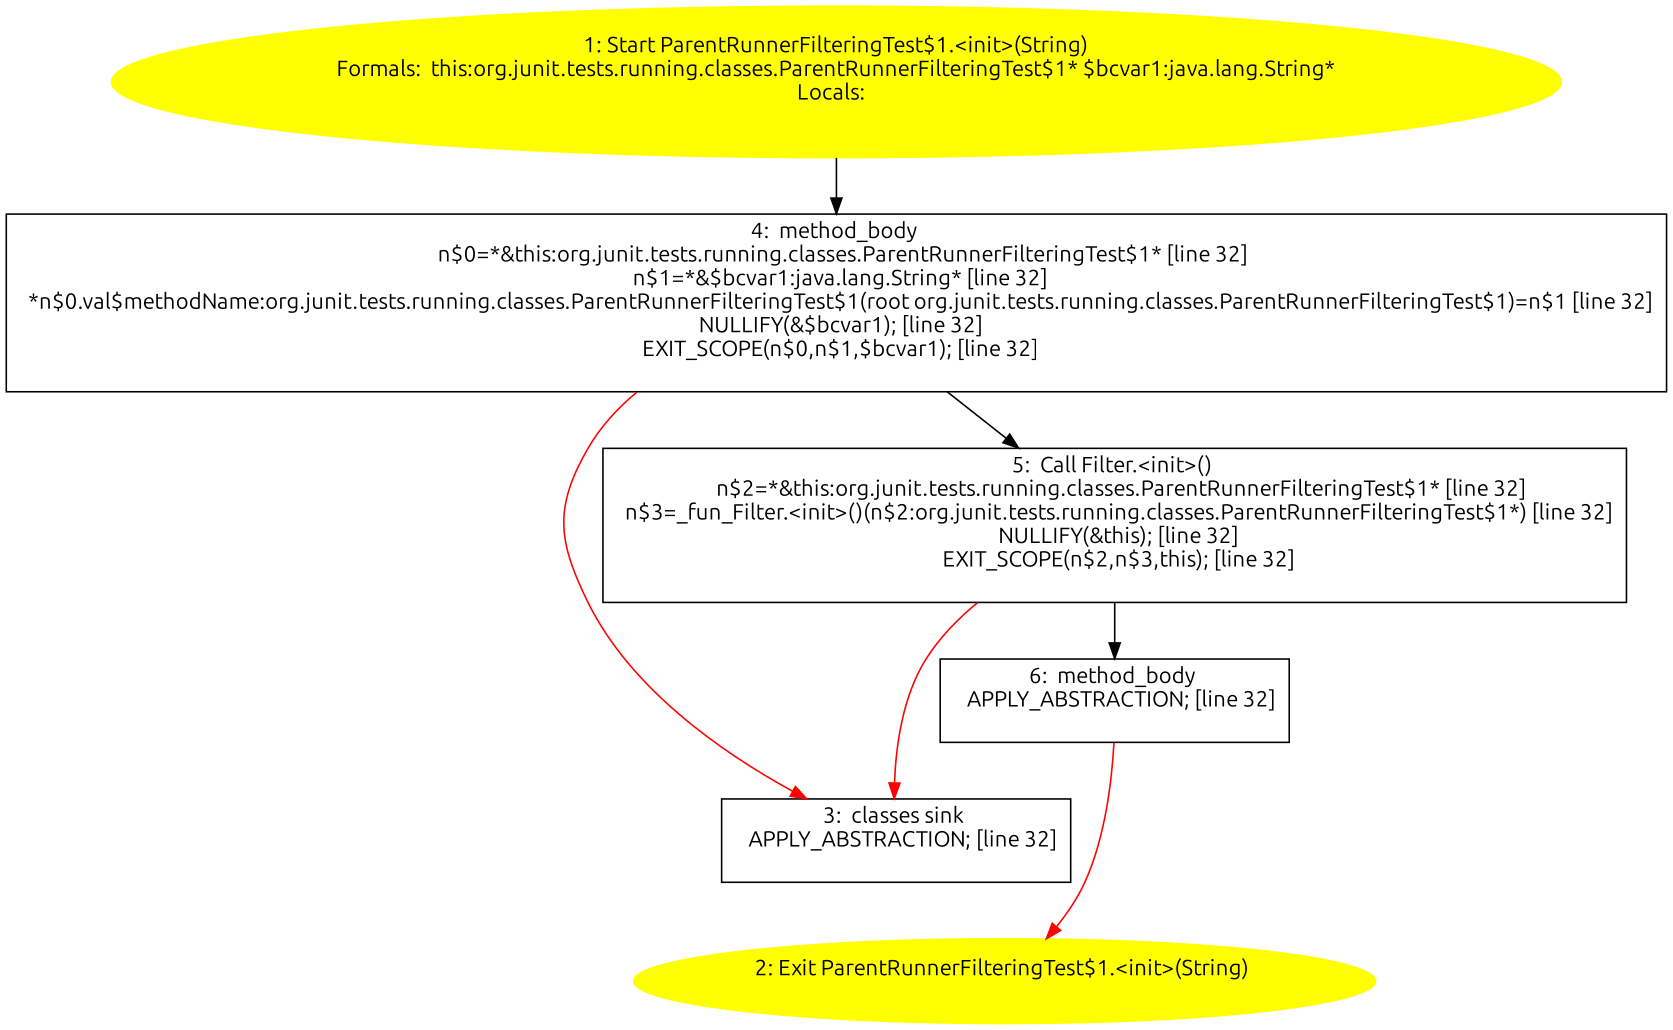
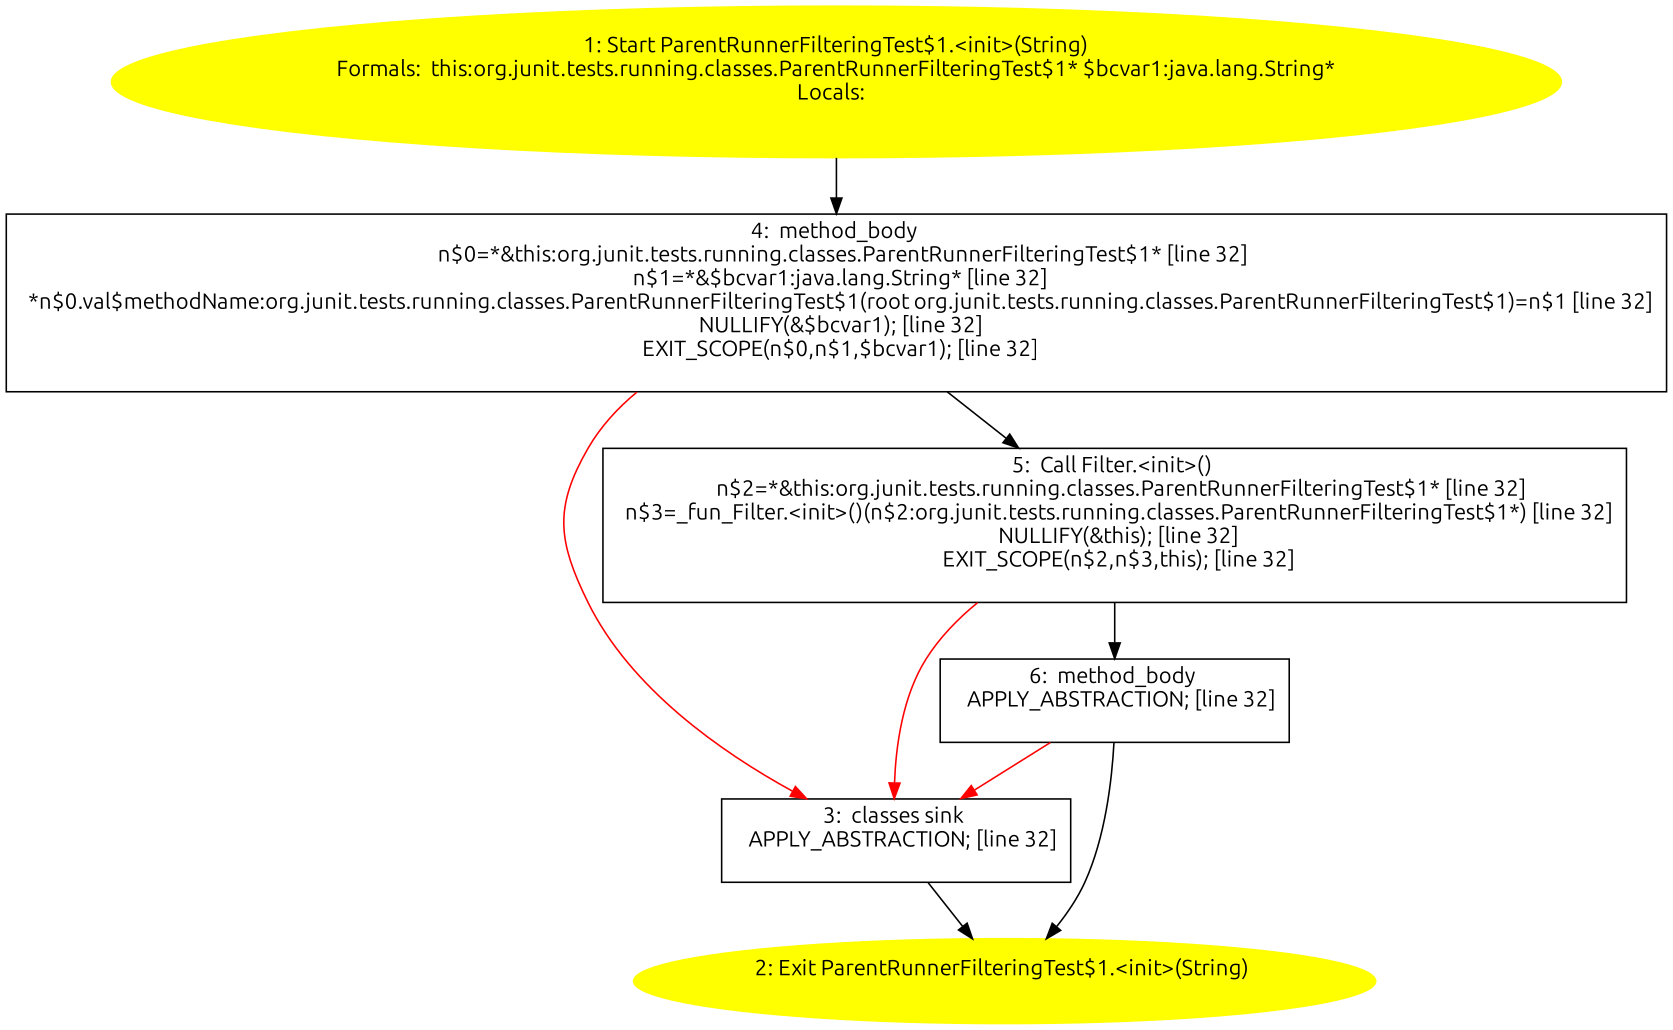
  digraph {
    fontname=Ubuntu
    node [fontname=Ubuntu shape=box]
    edge [fontname=Ubuntu]
    n1 [color=yellow label="1: Start ParentRunnerFilteringTest$1.<init>(String)\nFormals:  this:org.junit.tests.running.classes.ParentRunnerFilteringTest$1* $bcvar1:java.lang.String*\nLocals:  \n  " style=filled shape=""]
    n2 [label="4:  method_body \n   n$0=*&this:org.junit.tests.running.classes.ParentRunnerFilteringTest$1* [line 32]\n  n$1=*&$bcvar1:java.lang.String* [line 32]\n  *n$0.val$methodName:org.junit.tests.running.classes.ParentRunnerFilteringTest$1(root org.junit.tests.running.classes.ParentRunnerFilteringTest$1)=n$1 [line 32]\n  NULLIFY(&$bcvar1); [line 32]\n  EXIT_SCOPE(n$0,n$1,$bcvar1); [line 32]\n "]
    n3 [label="3:  classes sink \n   APPLY_ABSTRACTION; [line 32]\n "]
    n4 [label="5:  Call Filter.<init>() \n   n$2=*&this:org.junit.tests.running.classes.ParentRunnerFilteringTest$1* [line 32]\n  n$3=_fun_Filter.<init>()(n$2:org.junit.tests.running.classes.ParentRunnerFilteringTest$1*) [line 32]\n  NULLIFY(&this); [line 32]\n  EXIT_SCOPE(n$2,n$3,this); [line 32]\n "]
    n5 [color=yellow label="2: Exit ParentRunnerFilteringTest$1.<init>(String) \n  " style=filled shape=""]
    n6 [label="6:  method_body \n   APPLY_ABSTRACTION; [line 32]\n "]
    n1 -> n2
    n2 -> n3 [color=red]
    n2 -> n4
+   n3 -> n5
    n4 -> n3 [color=red]
    n4 -> n6
-   n6 -> n5 [color=red]
+   n6 -> n3 [color=red]
+   n6 -> n5
  }
